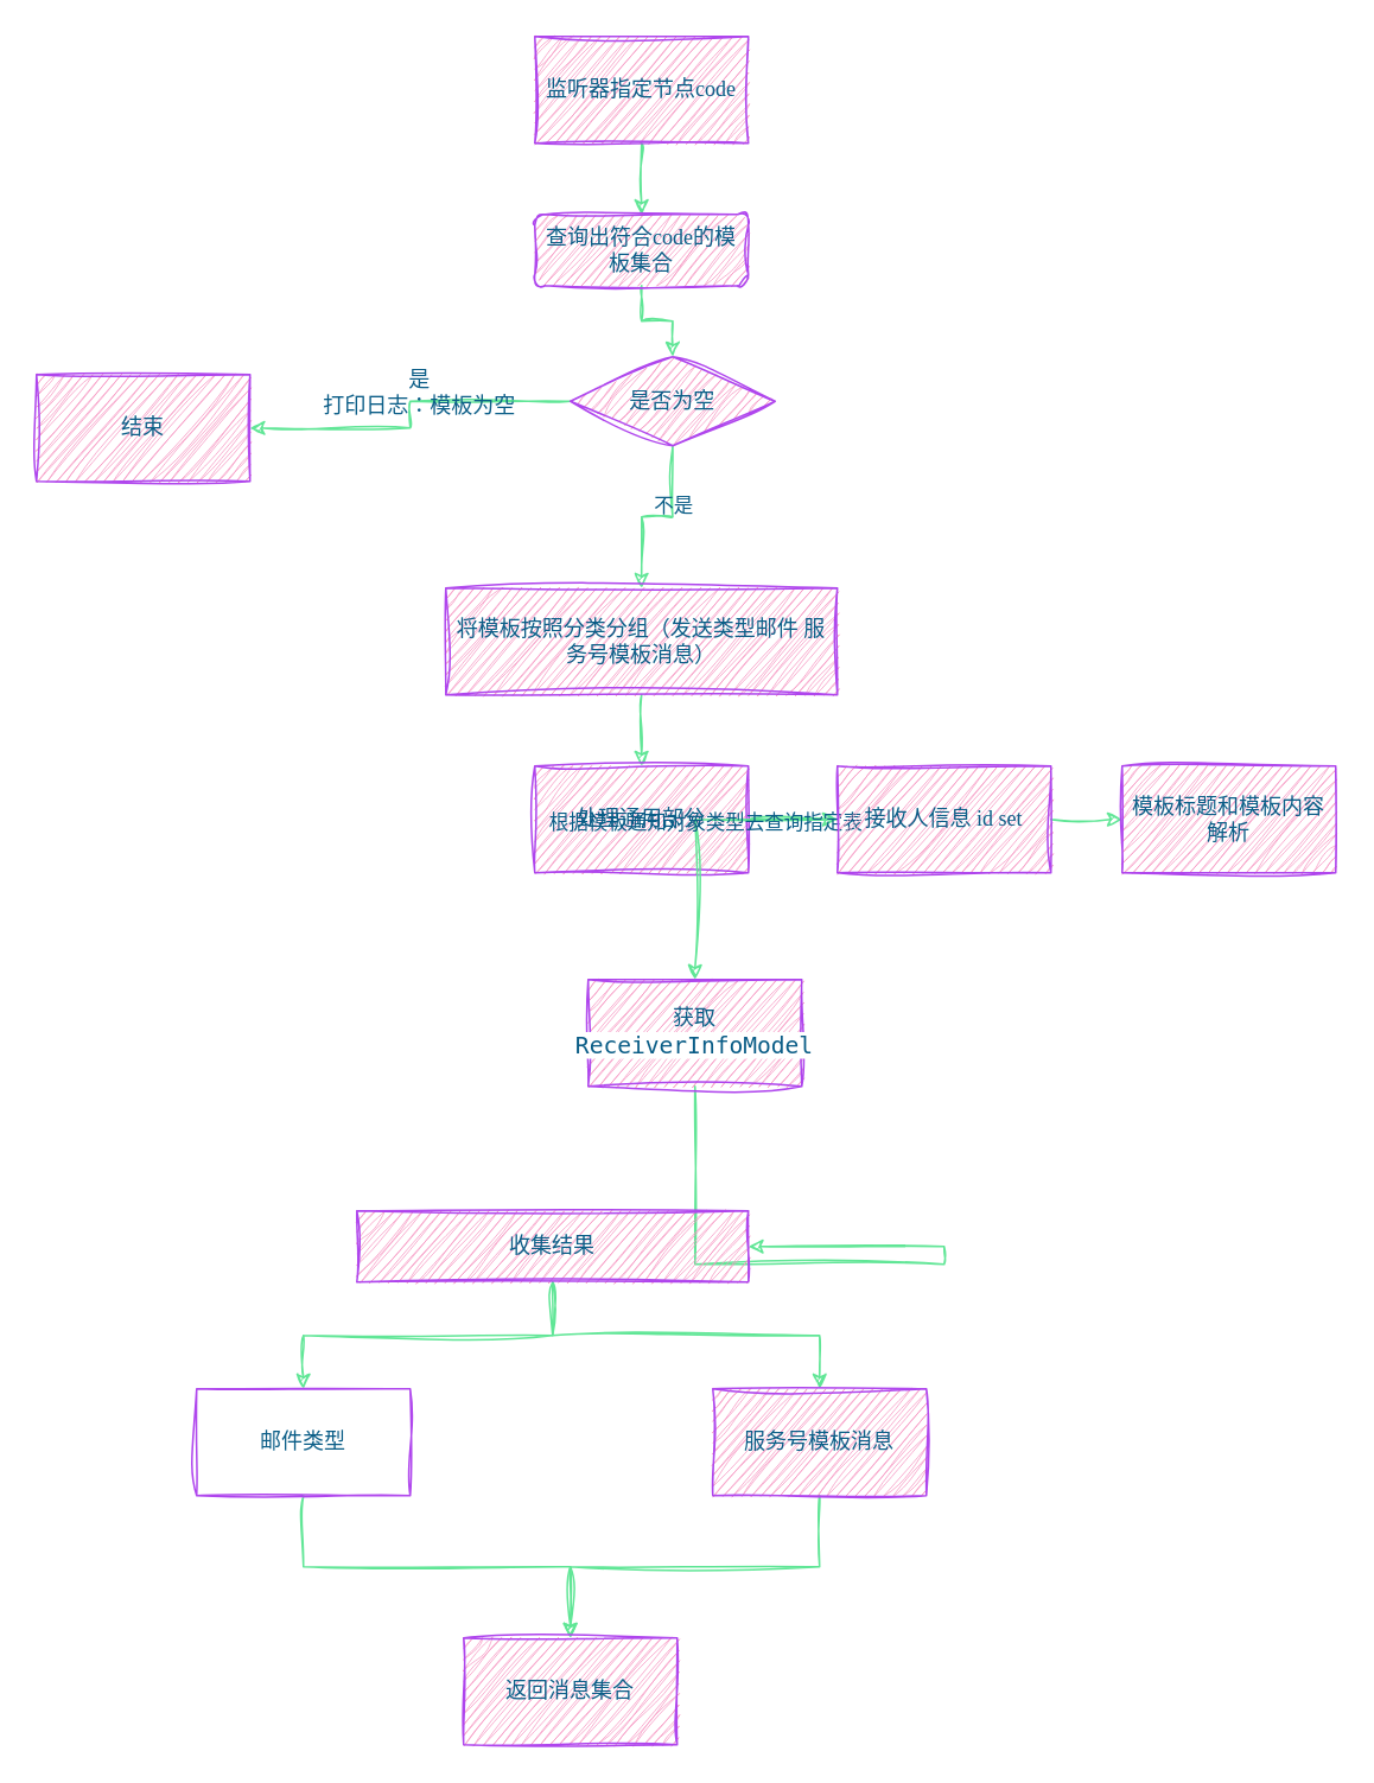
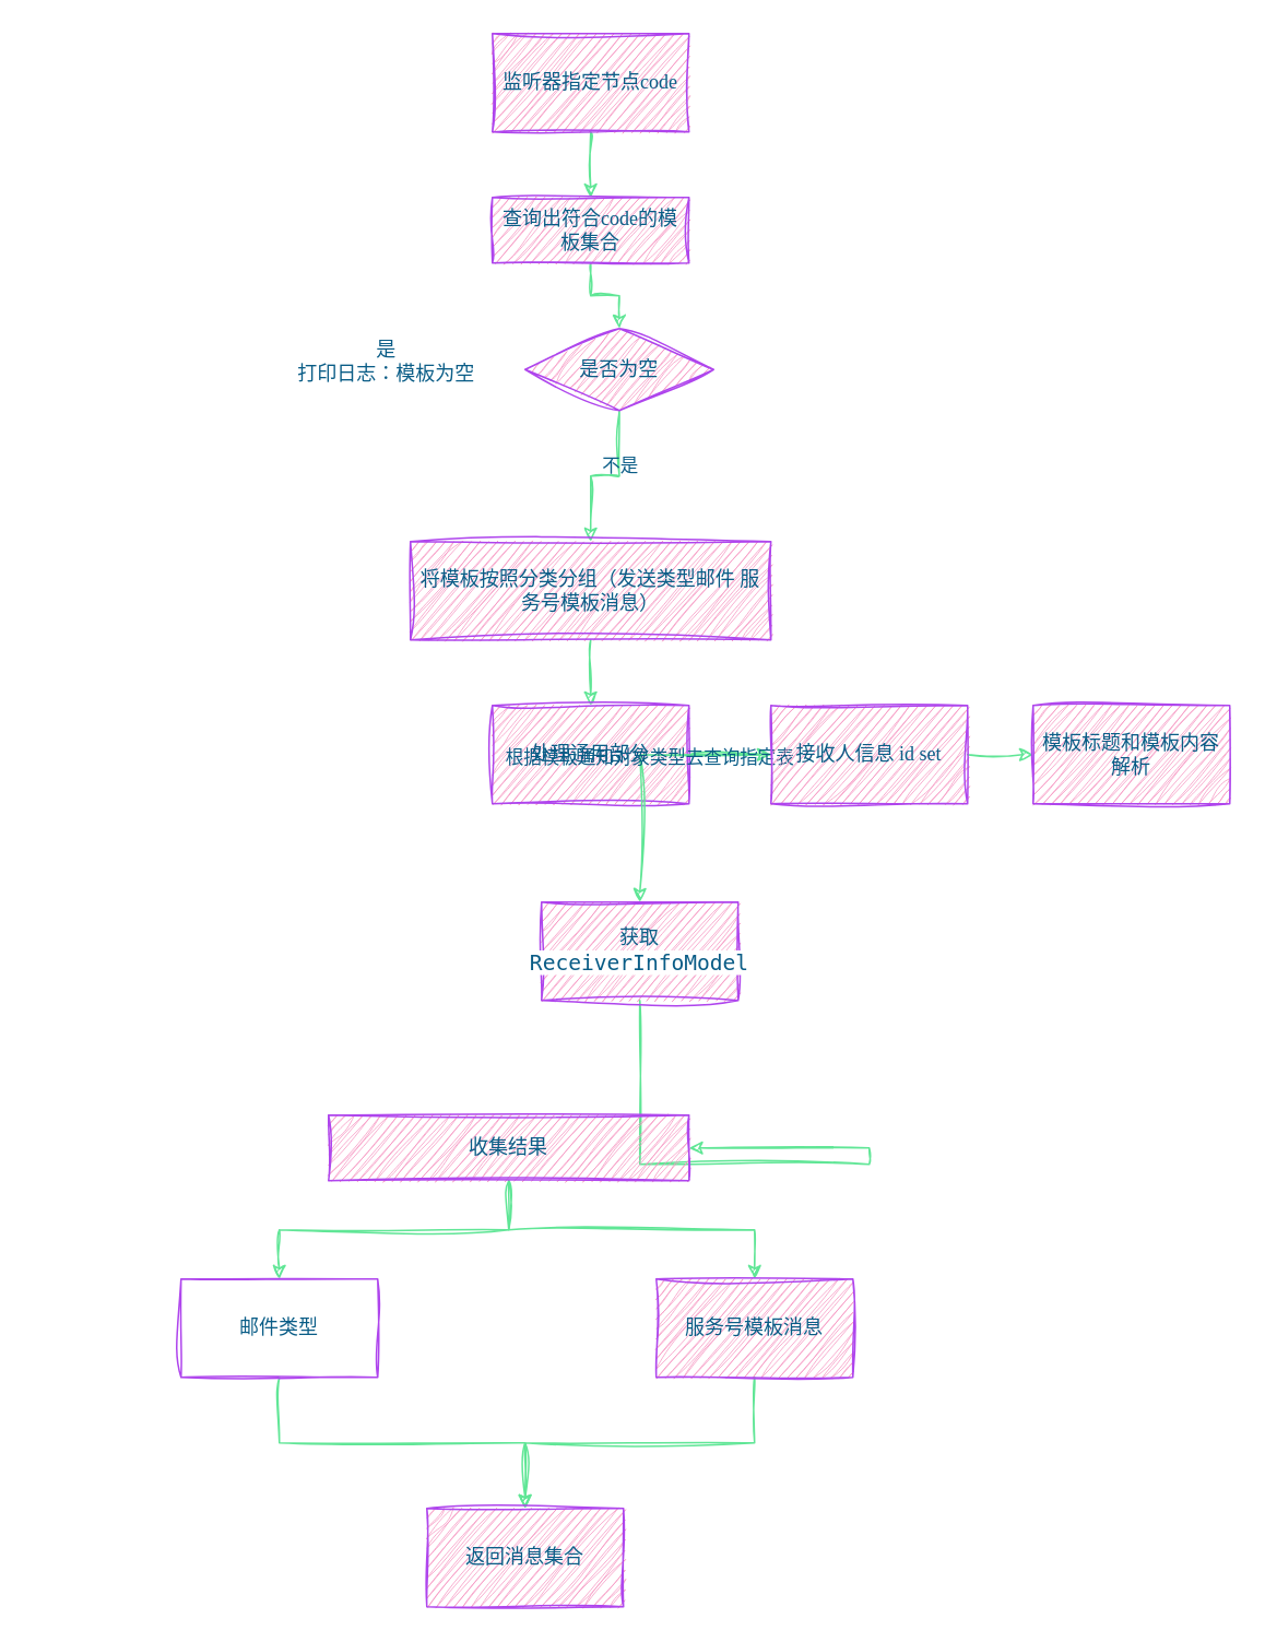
  <mxCell id="0" />
  <mxCell id="1" parent="0" />
  <mxCell id="2" style="edgeStyle=orthogonalEdgeStyle;rounded=0;sketch=1;hachureGap=4;jiggle=2;curveFitting=1;orthogonalLoop=1;jettySize=auto;html=1;fontFamily=Architects Daughter;fontSource=https%3A%2F%2Ffonts.googleapis.com%2Fcss%3Ffamily%3DArchitects%2BDaughter;labelBackgroundColor=none;strokeColor=#60E696;fontColor=default;" parent="1" source="3" target="5" edge="1"><mxGeometry relative="1" as="geometry" /></mxCell>
  <mxCell id="3" value="监听器指定节点code" style="rounded=0;whiteSpace=wrap;html=1;sketch=1;hachureGap=4;jiggle=2;curveFitting=1;fontFamily=Architects Daughter;fontSource=https%3A%2F%2Ffonts.googleapis.com%2Fcss%3Ffamily%3DArchitects%2BDaughter;labelBackgroundColor=none;fillColor=#F694C1;strokeColor=#AF45ED;fontColor=#095C86;" parent="1" vertex="1"><mxGeometry x="300" y="20" width="120" height="60" as="geometry" /></mxCell>
  <mxCell id="4" style="edgeStyle=orthogonalEdgeStyle;rounded=0;sketch=1;hachureGap=4;jiggle=2;curveFitting=1;orthogonalLoop=1;jettySize=auto;html=1;entryX=0.5;entryY=0;entryDx=0;entryDy=0;fontFamily=Architects Daughter;fontSource=https%3A%2F%2Ffonts.googleapis.com%2Fcss%3Ffamily%3DArchitects%2BDaughter;labelBackgroundColor=none;strokeColor=#60E696;fontColor=default;" parent="1" source="5" target="9" edge="1"><mxGeometry relative="1" as="geometry" /></mxCell>
- <mxCell id="5" value="查询出符合code的模板集合" style="whiteSpace=wrap;html=1;sketch=1;hachureGap=4;jiggle=2;curveFitting=1;fontFamily=Architects Daughter;fontSource=https%3A%2F%2Ffonts.googleapis.com%2Fcss%3Ffamily%3DArchitects%2BDaughter;labelBackgroundColor=none;fillColor=#F694C1;strokeColor=#AF45ED;fontColor=#095C86;rounded=1;" parent="1" vertex="1"><mxGeometry x="300" y="120" width="120" height="40" as="geometry" /></mxCell>
- <mxCell id="6" style="edgeStyle=orthogonalEdgeStyle;rounded=0;sketch=1;hachureGap=4;jiggle=2;curveFitting=1;orthogonalLoop=1;jettySize=auto;html=1;fontFamily=Architects Daughter;fontSource=https%3A%2F%2Ffonts.googleapis.com%2Fcss%3Ffamily%3DArchitects%2BDaughter;labelBackgroundColor=none;strokeColor=#60E696;fontColor=default;" parent="1" source="9" target="10" edge="1"><mxGeometry relative="1" as="geometry" /></mxCell>
+ <mxCell id="5" value="查询出符合code的模板集合" style="rounded=0;whiteSpace=wrap;html=1;sketch=1;hachureGap=4;jiggle=2;curveFitting=1;fontFamily=Architects Daughter;fontSource=https%3A%2F%2Ffonts.googleapis.com%2Fcss%3Ffamily%3DArchitects%2BDaughter;labelBackgroundColor=none;fillColor=#F694C1;strokeColor=#AF45ED;fontColor=#095C86;" parent="1" vertex="1"><mxGeometry x="300" y="120" width="120" height="40" as="geometry" /></mxCell>
  <mxCell id="7" style="edgeStyle=orthogonalEdgeStyle;rounded=0;sketch=1;hachureGap=4;jiggle=2;curveFitting=1;orthogonalLoop=1;jettySize=auto;html=1;entryX=0.5;entryY=0;entryDx=0;entryDy=0;fontFamily=Architects Daughter;fontSource=https%3A%2F%2Ffonts.googleapis.com%2Fcss%3Ffamily%3DArchitects%2BDaughter;labelBackgroundColor=none;strokeColor=#60E696;fontColor=default;" parent="1" source="9" target="13" edge="1"><mxGeometry relative="1" as="geometry" /></mxCell>
  <mxCell id="8" value="不是" style="edgeLabel;html=1;align=center;verticalAlign=middle;resizable=0;points=[];sketch=1;hachureGap=4;jiggle=2;curveFitting=1;fontFamily=Architects Daughter;fontSource=https%3A%2F%2Ffonts.googleapis.com%2Fcss%3Ffamily%3DArchitects%2BDaughter;labelBackgroundColor=none;fontColor=#095C86;" parent="7" vertex="1" connectable="0"><mxGeometry x="-0.327" relative="1" as="geometry"><mxPoint as="offset" /></mxGeometry></mxCell>
  <mxCell id="9" value="是否为空" style="rhombus;whiteSpace=wrap;html=1;sketch=1;hachureGap=4;jiggle=2;curveFitting=1;fontFamily=Architects Daughter;fontSource=https%3A%2F%2Ffonts.googleapis.com%2Fcss%3Ffamily%3DArchitects%2BDaughter;labelBackgroundColor=none;fillColor=#F694C1;strokeColor=#AF45ED;fontColor=#095C86;" parent="1" vertex="1"><mxGeometry x="320" y="200" width="115" height="50" as="geometry" /></mxCell>
- <mxCell id="10" value="结束" style="rounded=0;whiteSpace=wrap;html=1;sketch=1;hachureGap=4;jiggle=2;curveFitting=1;fontFamily=Architects Daughter;fontSource=https%3A%2F%2Ffonts.googleapis.com%2Fcss%3Ffamily%3DArchitects%2BDaughter;labelBackgroundColor=none;fillColor=#F694C1;strokeColor=#AF45ED;fontColor=#095C86;" parent="1" vertex="1"><mxGeometry x="20" y="210" width="120" height="60" as="geometry" /></mxCell>
  <mxCell id="11" value="是&lt;div&gt;打印日志：模板为空&lt;/div&gt;" style="text;html=1;align=center;verticalAlign=middle;resizable=0;points=[];autosize=1;strokeColor=none;fillColor=none;fontFamily=Architects Daughter;fontSource=https%3A%2F%2Ffonts.googleapis.com%2Fcss%3Ffamily%3DArchitects%2BDaughter;labelBackgroundColor=none;fontColor=#095C86;" parent="1" vertex="1"><mxGeometry x="170" y="200" width="130" height="40" as="geometry" /></mxCell>
  <mxCell id="12" style="edgeStyle=orthogonalEdgeStyle;rounded=0;sketch=1;hachureGap=4;jiggle=2;curveFitting=1;orthogonalLoop=1;jettySize=auto;html=1;entryX=0.5;entryY=0;entryDx=0;entryDy=0;fontFamily=Architects Daughter;fontSource=https%3A%2F%2Ffonts.googleapis.com%2Fcss%3Ffamily%3DArchitects%2BDaughter;labelBackgroundColor=none;strokeColor=#60E696;fontColor=default;" parent="1" source="13" target="15" edge="1"><mxGeometry relative="1" as="geometry" /></mxCell>
  <mxCell id="13" value="将模板按照分类分组（发送类型邮件 服务号模板消息）" style="rounded=0;whiteSpace=wrap;html=1;sketch=1;hachureGap=4;jiggle=2;curveFitting=1;fontFamily=Architects Daughter;fontSource=https%3A%2F%2Ffonts.googleapis.com%2Fcss%3Ffamily%3DArchitects%2BDaughter;labelBackgroundColor=none;fillColor=#F694C1;strokeColor=#AF45ED;fontColor=#095C86;" parent="1" vertex="1"><mxGeometry x="250" y="330" width="220" height="60" as="geometry" /></mxCell>
  <mxCell id="14" style="edgeStyle=orthogonalEdgeStyle;rounded=0;sketch=1;hachureGap=4;jiggle=2;curveFitting=1;orthogonalLoop=1;jettySize=auto;html=1;fontFamily=Architects Daughter;fontSource=https%3A%2F%2Ffonts.googleapis.com%2Fcss%3Ffamily%3DArchitects%2BDaughter;labelBackgroundColor=none;strokeColor=#60E696;fontColor=default;" parent="1" source="15" target="19" edge="1"><mxGeometry relative="1" as="geometry" /></mxCell>
  <mxCell id="15" value="处理通用部分" style="rounded=0;whiteSpace=wrap;html=1;sketch=1;hachureGap=4;jiggle=2;curveFitting=1;fontFamily=Architects Daughter;fontSource=https%3A%2F%2Ffonts.googleapis.com%2Fcss%3Ffamily%3DArchitects%2BDaughter;labelBackgroundColor=none;fillColor=#F694C1;strokeColor=#AF45ED;fontColor=#095C86;" parent="1" vertex="1"><mxGeometry x="300" y="430" width="120" height="60" as="geometry" /></mxCell>
  <mxCell id="16" style="edgeStyle=orthogonalEdgeStyle;rounded=0;sketch=1;hachureGap=4;jiggle=2;curveFitting=1;orthogonalLoop=1;jettySize=auto;html=1;fontFamily=Architects Daughter;fontSource=https%3A%2F%2Ffonts.googleapis.com%2Fcss%3Ffamily%3DArchitects%2BDaughter;labelBackgroundColor=none;strokeColor=#60E696;fontColor=default;" parent="1" source="19" target="20" edge="1"><mxGeometry relative="1" as="geometry" /></mxCell>
  <mxCell id="17" style="edgeStyle=orthogonalEdgeStyle;rounded=0;sketch=1;hachureGap=4;jiggle=2;curveFitting=1;orthogonalLoop=1;jettySize=auto;html=1;fontFamily=Architects Daughter;fontSource=https%3A%2F%2Ffonts.googleapis.com%2Fcss%3Ffamily%3DArchitects%2BDaughter;labelBackgroundColor=none;strokeColor=#60E696;fontColor=default;" parent="1" source="19" target="22" edge="1"><mxGeometry relative="1" as="geometry" /></mxCell>
  <mxCell id="18" value="根据模板通知对象类型去查询指定表" style="edgeLabel;html=1;align=center;verticalAlign=middle;resizable=0;points=[];sketch=1;hachureGap=4;jiggle=2;curveFitting=1;fontFamily=Architects Daughter;fontSource=https%3A%2F%2Ffonts.googleapis.com%2Fcss%3Ffamily%3DArchitects%2BDaughter;labelBackgroundColor=none;fontColor=#095C86;" parent="17" vertex="1" connectable="0"><mxGeometry x="-0.117" y="1" relative="1" as="geometry"><mxPoint as="offset" /></mxGeometry></mxCell>
  <mxCell id="19" value="接收人信息 id set" style="rounded=0;whiteSpace=wrap;html=1;sketch=1;hachureGap=4;jiggle=2;curveFitting=1;fontFamily=Architects Daughter;fontSource=https%3A%2F%2Ffonts.googleapis.com%2Fcss%3Ffamily%3DArchitects%2BDaughter;labelBackgroundColor=none;fillColor=#F694C1;strokeColor=#AF45ED;fontColor=#095C86;" parent="1" vertex="1"><mxGeometry x="470" y="430" width="120" height="60" as="geometry" /></mxCell>
  <mxCell id="20" value="模板标题和模板内容解析" style="rounded=0;whiteSpace=wrap;html=1;sketch=1;hachureGap=4;jiggle=2;curveFitting=1;fontFamily=Architects Daughter;fontSource=https%3A%2F%2Ffonts.googleapis.com%2Fcss%3Ffamily%3DArchitects%2BDaughter;labelBackgroundColor=none;fillColor=#F694C1;strokeColor=#AF45ED;fontColor=#095C86;" parent="1" vertex="1"><mxGeometry x="630" y="430" width="120" height="60" as="geometry" /></mxCell>
  <mxCell id="21" style="edgeStyle=orthogonalEdgeStyle;rounded=0;sketch=1;hachureGap=4;jiggle=2;curveFitting=1;orthogonalLoop=1;jettySize=auto;html=1;entryX=1;entryY=0.5;entryDx=0;entryDy=0;fontFamily=Architects Daughter;fontSource=https%3A%2F%2Ffonts.googleapis.com%2Fcss%3Ffamily%3DArchitects%2BDaughter;labelBackgroundColor=none;strokeColor=#60E696;fontColor=default;" parent="1" source="22" target="25" edge="1"><mxGeometry relative="1" as="geometry"><Array as="points"><mxPoint x="530" y="710" /></Array></mxGeometry></mxCell>
  <mxCell id="22" value="获取&lt;span style=&quot;font-family: &amp;quot;JetBrains Mono&amp;quot;, monospace; font-size: 9.8pt; background-color: rgb(255, 255, 255);&quot;&gt;ReceiverInfoModel&lt;/span&gt;" style="rounded=0;whiteSpace=wrap;html=1;sketch=1;hachureGap=4;jiggle=2;curveFitting=1;fontFamily=Architects Daughter;fontSource=https%3A%2F%2Ffonts.googleapis.com%2Fcss%3Ffamily%3DArchitects%2BDaughter;labelBackgroundColor=none;fillColor=#F694C1;strokeColor=#AF45ED;fontColor=#095C86;" parent="1" vertex="1"><mxGeometry x="330" y="550" width="120" height="60" as="geometry" /></mxCell>
  <mxCell id="23" style="edgeStyle=orthogonalEdgeStyle;rounded=0;sketch=1;hachureGap=4;jiggle=2;curveFitting=1;orthogonalLoop=1;jettySize=auto;html=1;entryX=0.5;entryY=0;entryDx=0;entryDy=0;fontFamily=Architects Daughter;fontSource=https%3A%2F%2Ffonts.googleapis.com%2Fcss%3Ffamily%3DArchitects%2BDaughter;labelBackgroundColor=none;strokeColor=#60E696;fontColor=default;" parent="1" source="25" target="27" edge="1"><mxGeometry relative="1" as="geometry" /></mxCell>
  <mxCell id="24" style="edgeStyle=orthogonalEdgeStyle;rounded=0;sketch=1;hachureGap=4;jiggle=2;curveFitting=1;orthogonalLoop=1;jettySize=auto;html=1;fontFamily=Architects Daughter;fontSource=https%3A%2F%2Ffonts.googleapis.com%2Fcss%3Ffamily%3DArchitects%2BDaughter;labelBackgroundColor=none;strokeColor=#60E696;fontColor=default;" parent="1" source="25" target="29" edge="1"><mxGeometry relative="1" as="geometry" /></mxCell>
  <mxCell id="25" value="收集结果" style="rounded=0;whiteSpace=wrap;html=1;sketch=1;hachureGap=4;jiggle=2;curveFitting=1;fontFamily=Architects Daughter;fontSource=https%3A%2F%2Ffonts.googleapis.com%2Fcss%3Ffamily%3DArchitects%2BDaughter;labelBackgroundColor=none;fillColor=#F694C1;strokeColor=#AF45ED;fontColor=#095C86;" parent="1" vertex="1"><mxGeometry x="200" y="680" width="220" height="40" as="geometry" /></mxCell>
  <mxCell id="26" style="edgeStyle=orthogonalEdgeStyle;rounded=0;sketch=1;hachureGap=4;jiggle=2;curveFitting=1;orthogonalLoop=1;jettySize=auto;html=1;fontFamily=Architects Daughter;fontSource=https%3A%2F%2Ffonts.googleapis.com%2Fcss%3Ffamily%3DArchitects%2BDaughter;labelBackgroundColor=none;strokeColor=#60E696;fontColor=default;" parent="1" source="27" target="30" edge="1"><mxGeometry relative="1" as="geometry"><Array as="points"><mxPoint x="170" y="880" /><mxPoint x="320" y="880" /></Array></mxGeometry></mxCell>
  <mxCell id="27" value="邮件类型" style="rounded=0;whiteSpace=wrap;html=1;sketch=1;hachureGap=4;jiggle=2;curveFitting=1;fontFamily=Architects Daughter;fontSource=https%3A%2F%2Ffonts.googleapis.com%2Fcss%3Ffamily%3DArchitects%2BDaughter;labelBackgroundColor=none;fillColor=#ffffff;strokeColor=#AF45ED;fontColor=#095C86;" parent="1" vertex="1"><mxGeometry x="110" y="780" width="120" height="60" as="geometry" /></mxCell>
  <mxCell id="28" style="edgeStyle=orthogonalEdgeStyle;rounded=0;sketch=1;hachureGap=4;jiggle=2;curveFitting=1;orthogonalLoop=1;jettySize=auto;html=1;entryX=0.5;entryY=0;entryDx=0;entryDy=0;fontFamily=Architects Daughter;fontSource=https%3A%2F%2Ffonts.googleapis.com%2Fcss%3Ffamily%3DArchitects%2BDaughter;labelBackgroundColor=none;strokeColor=#60E696;fontColor=default;" parent="1" source="29" target="30" edge="1"><mxGeometry relative="1" as="geometry"><Array as="points"><mxPoint x="460" y="880" /><mxPoint x="320" y="880" /></Array></mxGeometry></mxCell>
  <mxCell id="29" value="服务号模板消息" style="rounded=0;whiteSpace=wrap;html=1;sketch=1;hachureGap=4;jiggle=2;curveFitting=1;fontFamily=Architects Daughter;fontSource=https%3A%2F%2Ffonts.googleapis.com%2Fcss%3Ffamily%3DArchitects%2BDaughter;labelBackgroundColor=none;fillColor=#F694C1;strokeColor=#AF45ED;fontColor=#095C86;" parent="1" vertex="1"><mxGeometry x="400" y="780" width="120" height="60" as="geometry" /></mxCell>
  <mxCell id="30" value="返回消息集合" style="rounded=0;whiteSpace=wrap;html=1;sketch=1;hachureGap=4;jiggle=2;curveFitting=1;fontFamily=Architects Daughter;fontSource=https%3A%2F%2Ffonts.googleapis.com%2Fcss%3Ffamily%3DArchitects%2BDaughter;labelBackgroundColor=none;fillColor=#F694C1;strokeColor=#AF45ED;fontColor=#095C86;" parent="1" vertex="1"><mxGeometry x="260" y="920" width="120" height="60" as="geometry" /></mxCell>
